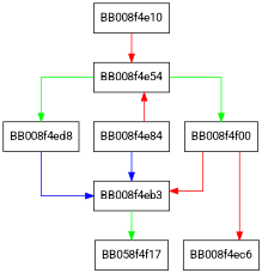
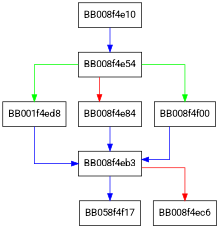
  digraph {
    fontname=Roboto
    splines=ortho
    node [fontname=Roboto shape=box]
    edge [color=red fontname=Roboto]
    BB008f4e10
    BB008f4e54
-   BB008f4ed8
+   BB008f4ed8 [label=BB001f4ed8]
    BB008f4eb3
    BB008f4f00
    BB008f4e84
    n7 [label=BB058f4f17]
    BB008f4ec6
-   BB008f4e10 -> BB008f4e54
+   BB008f4e10 -> BB008f4e54 [color=blue]
    BB008f4e54 -> BB008f4ed8 [color=green]
    BB008f4e54 -> BB008f4f00 [color=green]
-   BB008f4e84 -> BB008f4e54
+   BB008f4e54 -> BB008f4e84
    BB008f4ed8 -> BB008f4eb3 [color=blue]
-   BB008f4eb3 -> n7 [color=green]
-   BB008f4f00 -> BB008f4ec6
-   BB008f4f00 -> BB008f4eb3
+   BB008f4eb3 -> n7 [color=blue]
+   BB008f4eb3 -> BB008f4ec6
+   BB008f4f00 -> BB008f4eb3 [color=blue]
    BB008f4e84 -> BB008f4eb3 [color=blue]
  }
